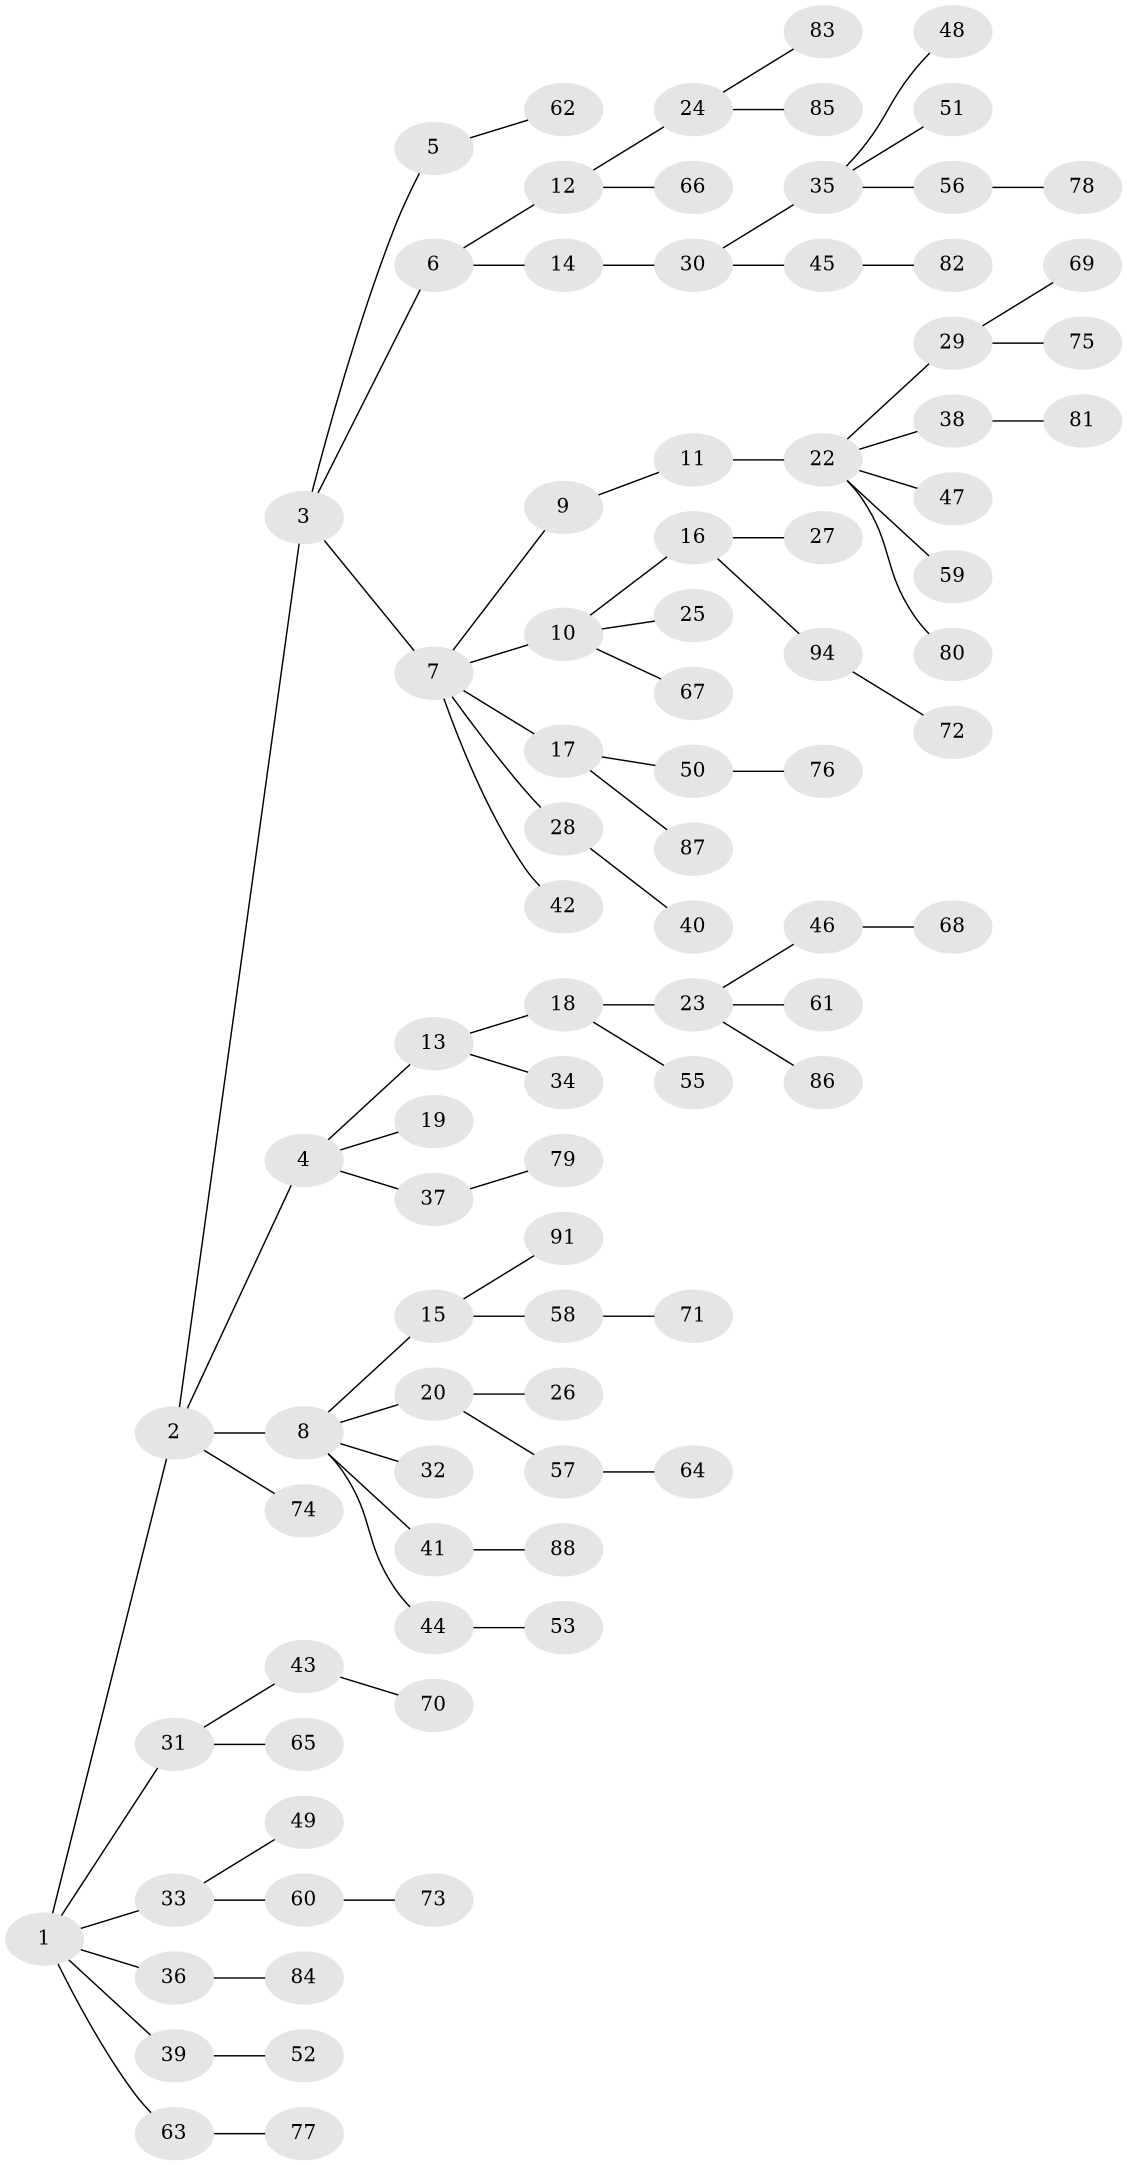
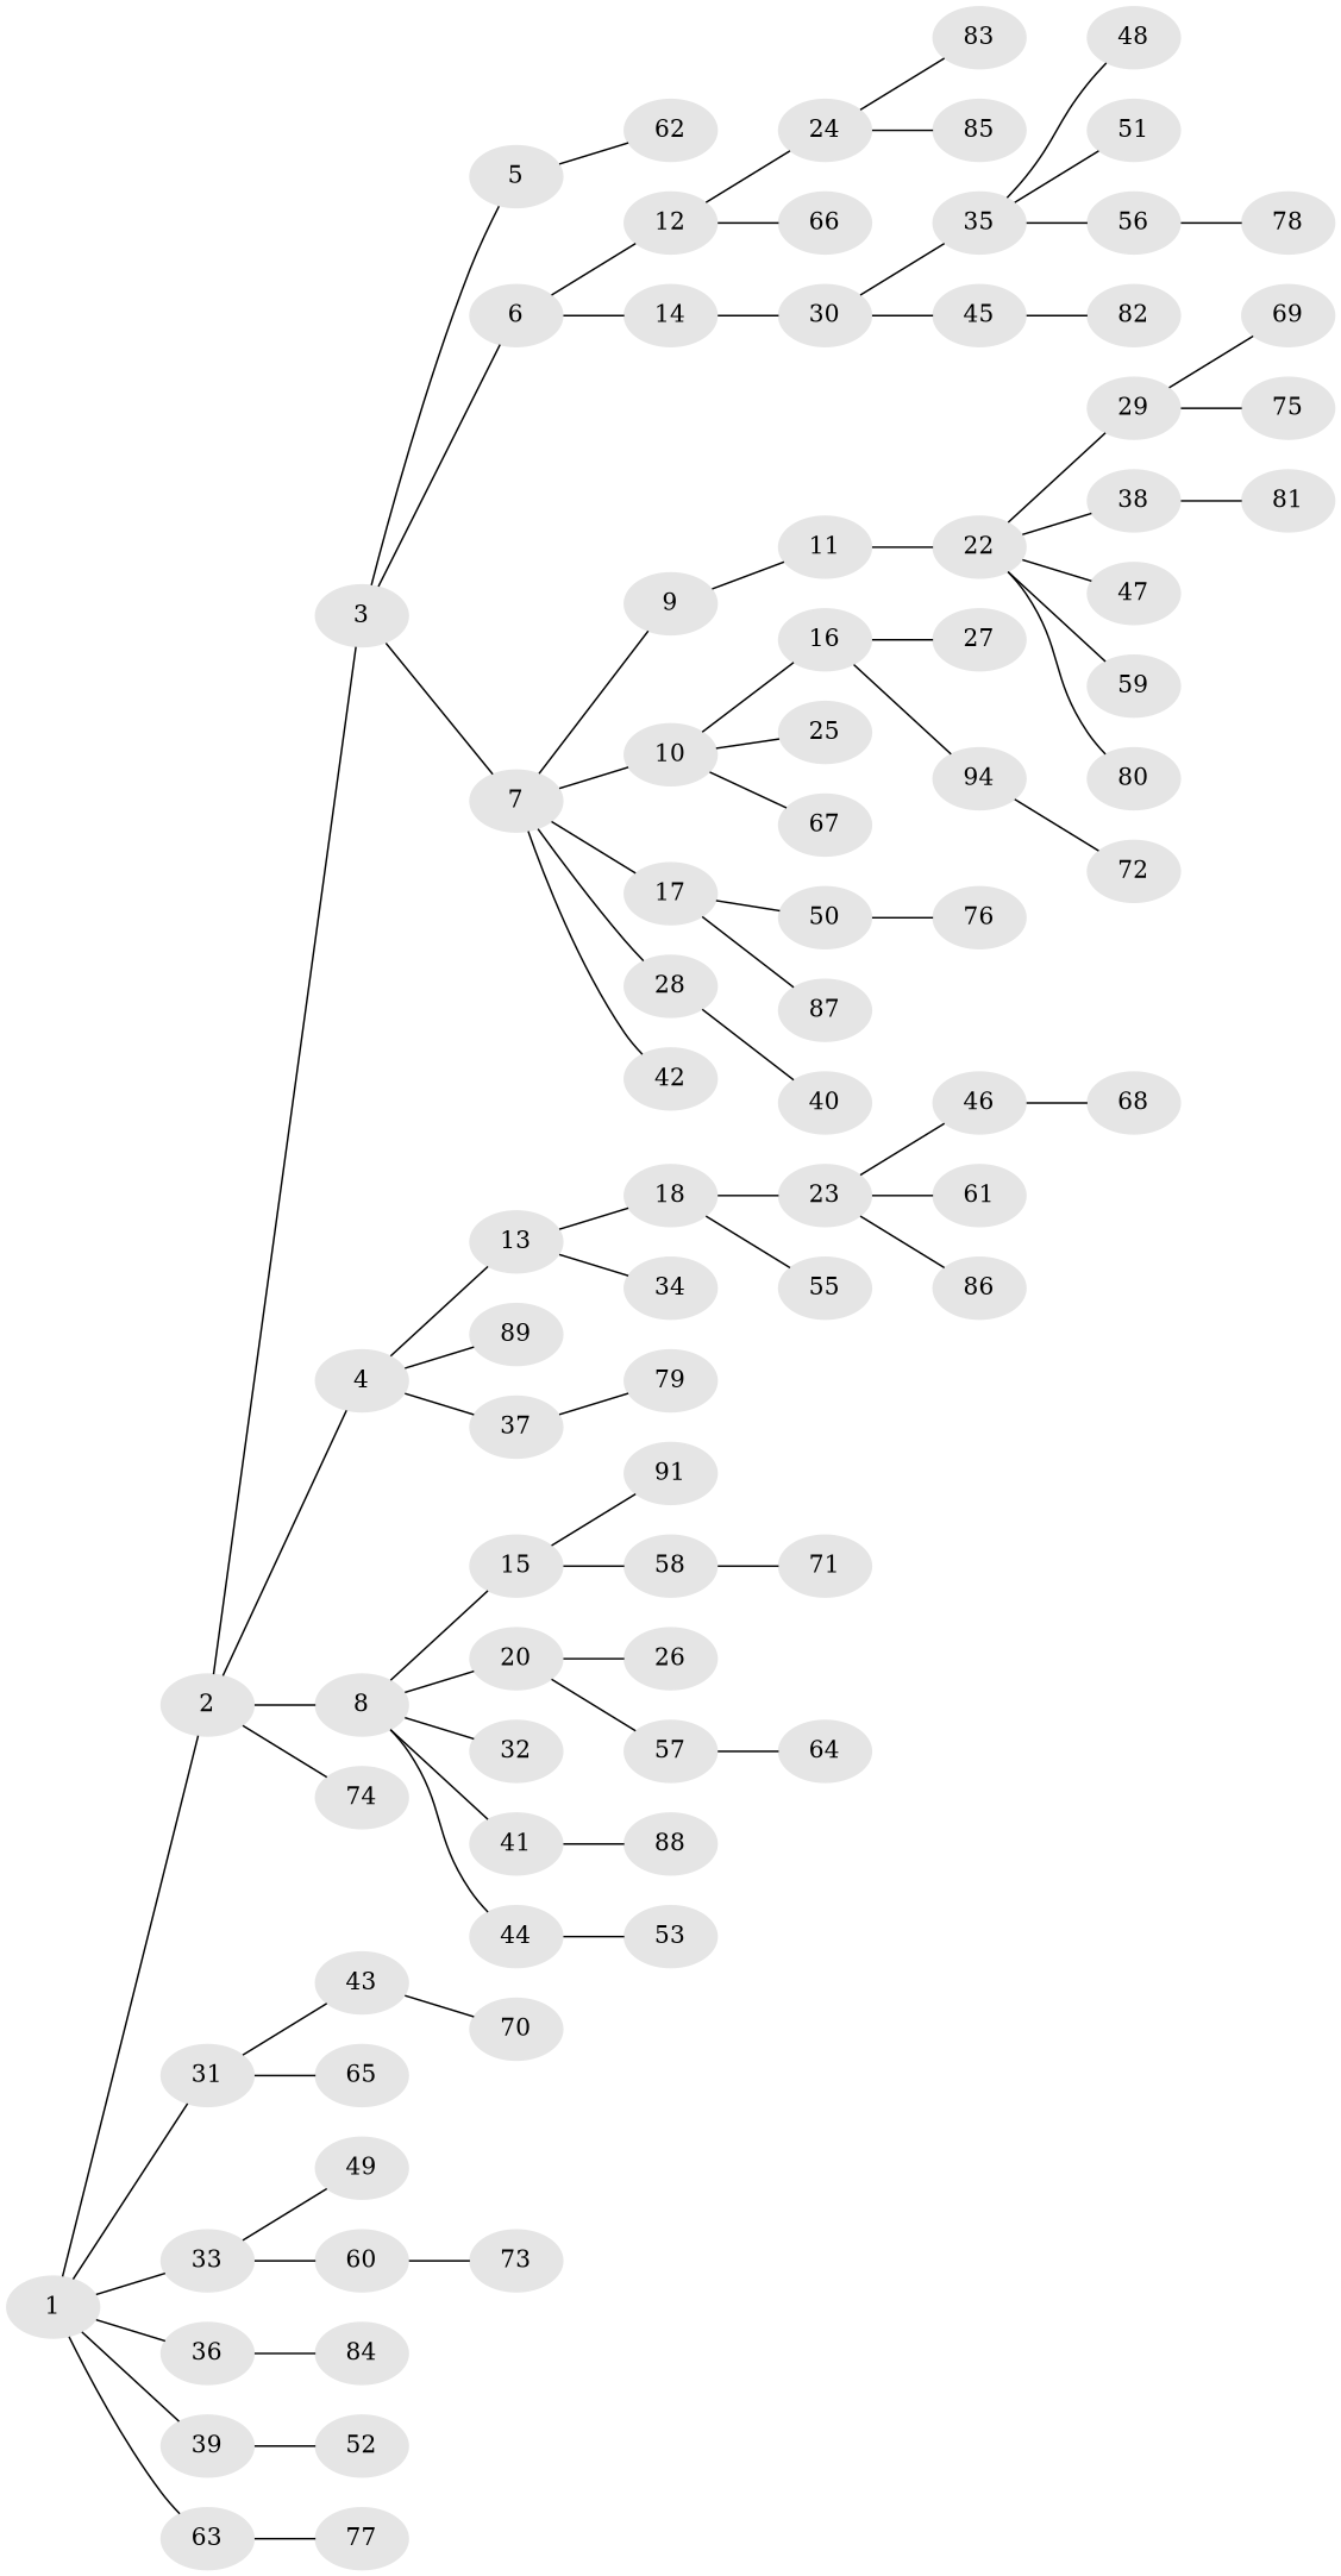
  graph {
    rankdir=LR
    node [color=gray90 style=filled]
    1
    2
    31
    33
    36
    39
    63
    3
    4
    8
    74
    43
    65
    49
    60
    84
    52
    77
    5
    6
    7
    13
-   19
+   19 [label=89]
    37
    15
    20
    32
    41
    44
    62
    12
    14
    9
    10
    17
    28
    42
    18
    34
    79
    24
    66
    30
    11
    16
    25
    67
    50
    87
    40
    n51 [label=91]
    58
    26
    57
    88
    53
    22
    27
    n59 [label=94]
    29
    38
    47
    59
    80
    83
    85
    23
    55
    35
    45
    71
    72
    76
    46
    61
    86
    64
    69
    75
    81
    68
    48
    51
    56
    82
    70
    73
    78
    1 -- 2
    1 -- 31
    1 -- 33
    1 -- 36
    1 -- 39
    1 -- 63
    2 -- 3
    2 -- 4
    2 -- 8
    2 -- 74
    31 -- 43
    31 -- 65
    33 -- 49
    33 -- 60
    36 -- 84
    39 -- 52
    63 -- 77
    3 -- 5
    3 -- 6
    3 -- 7
    4 -- 13
    4 -- 19
    4 -- 37
    8 -- 15
    8 -- 20
    8 -- 32
    8 -- 41
    8 -- 44
    43 -- 70
    60 -- 73
    5 -- 62
    6 -- 12
    6 -- 14
    7 -- 9
    7 -- 10
    7 -- 17
    7 -- 28
    7 -- 42
    13 -- 18
    13 -- 34
    37 -- 79
    15 -- n51
    15 -- 58
    20 -- 26
    20 -- 57
    41 -- 88
    44 -- 53
    12 -- 24
    12 -- 66
    14 -- 30
    9 -- 11
    10 -- 16
    10 -- 25
    10 -- 67
    17 -- 50
    17 -- 87
    28 -- 40
    18 -- 23
    18 -- 55
    24 -- 83
    24 -- 85
    30 -- 35
    30 -- 45
    11 -- 22
    16 -- 27
    16 -- n59
    50 -- 76
    58 -- 71
    57 -- 64
    22 -- 29
    22 -- 38
    22 -- 47
    22 -- 59
    22 -- 80
    n59 -- 72
    29 -- 69
    29 -- 75
    38 -- 81
    23 -- 46
    23 -- 61
    23 -- 86
    35 -- 48
    35 -- 51
    35 -- 56
    45 -- 82
    46 -- 68
    56 -- 78
  }
